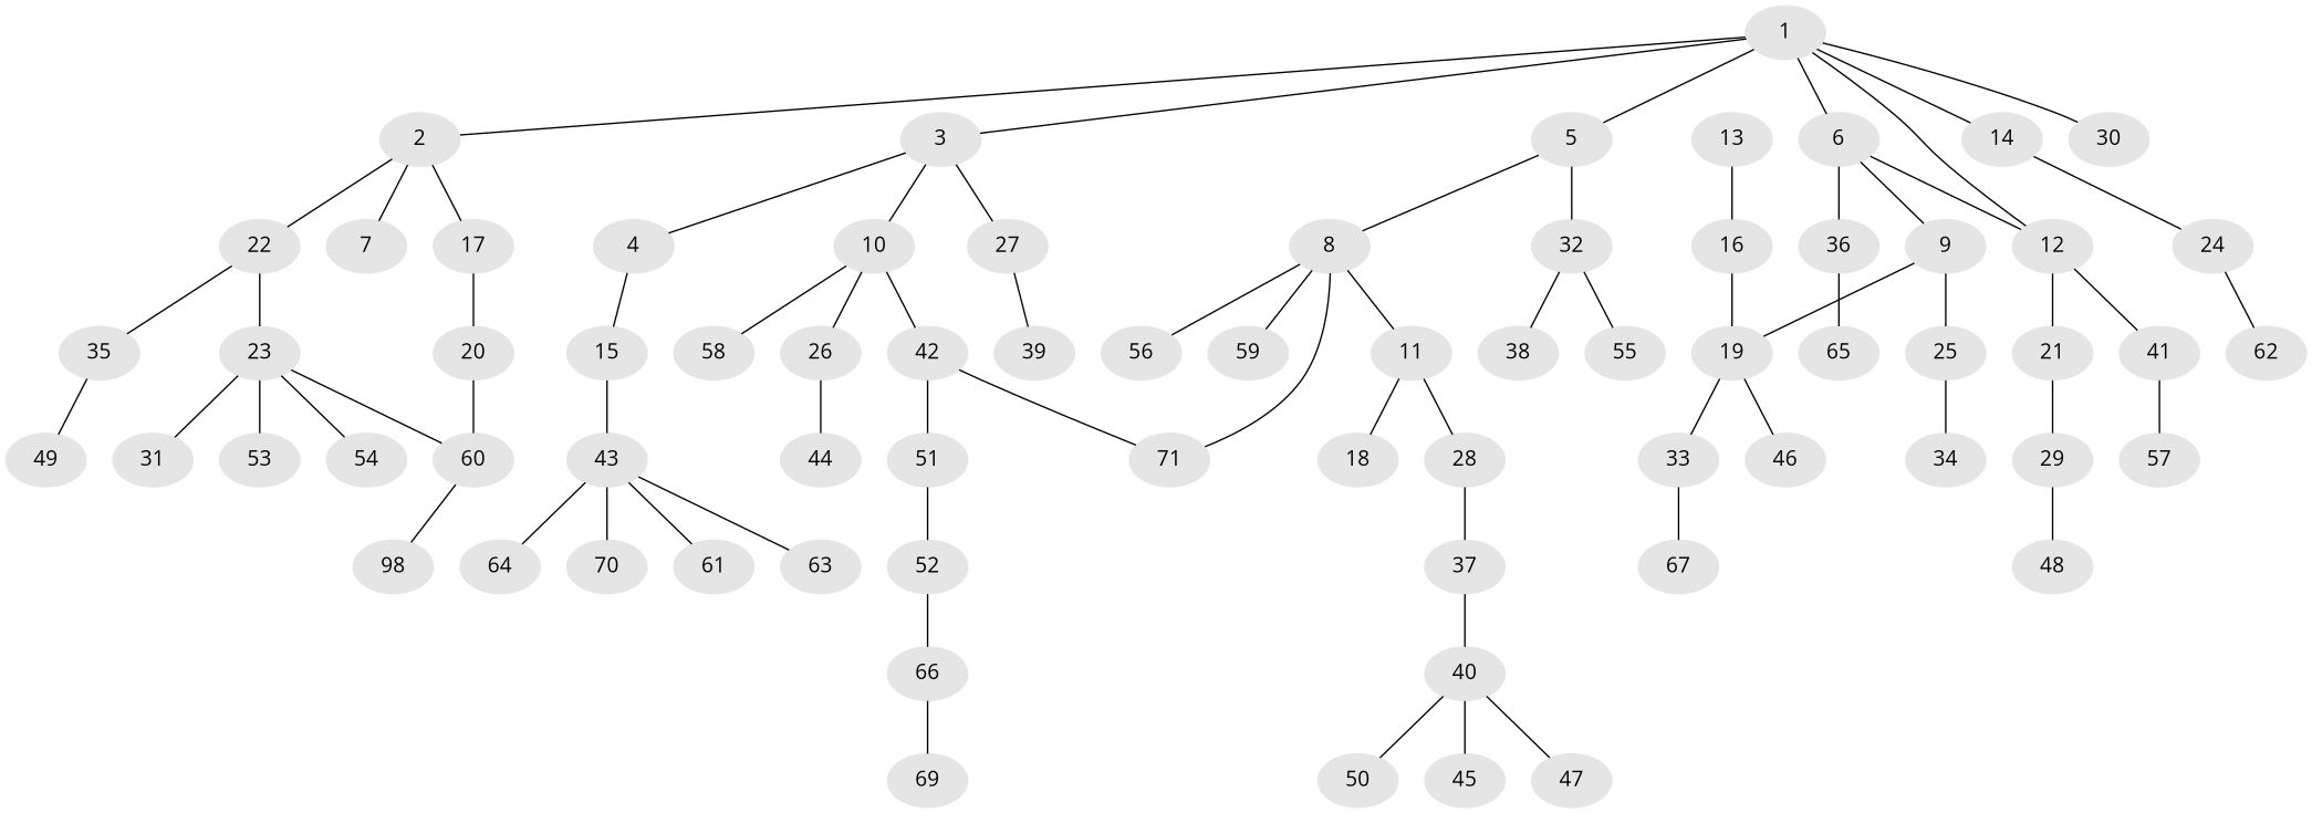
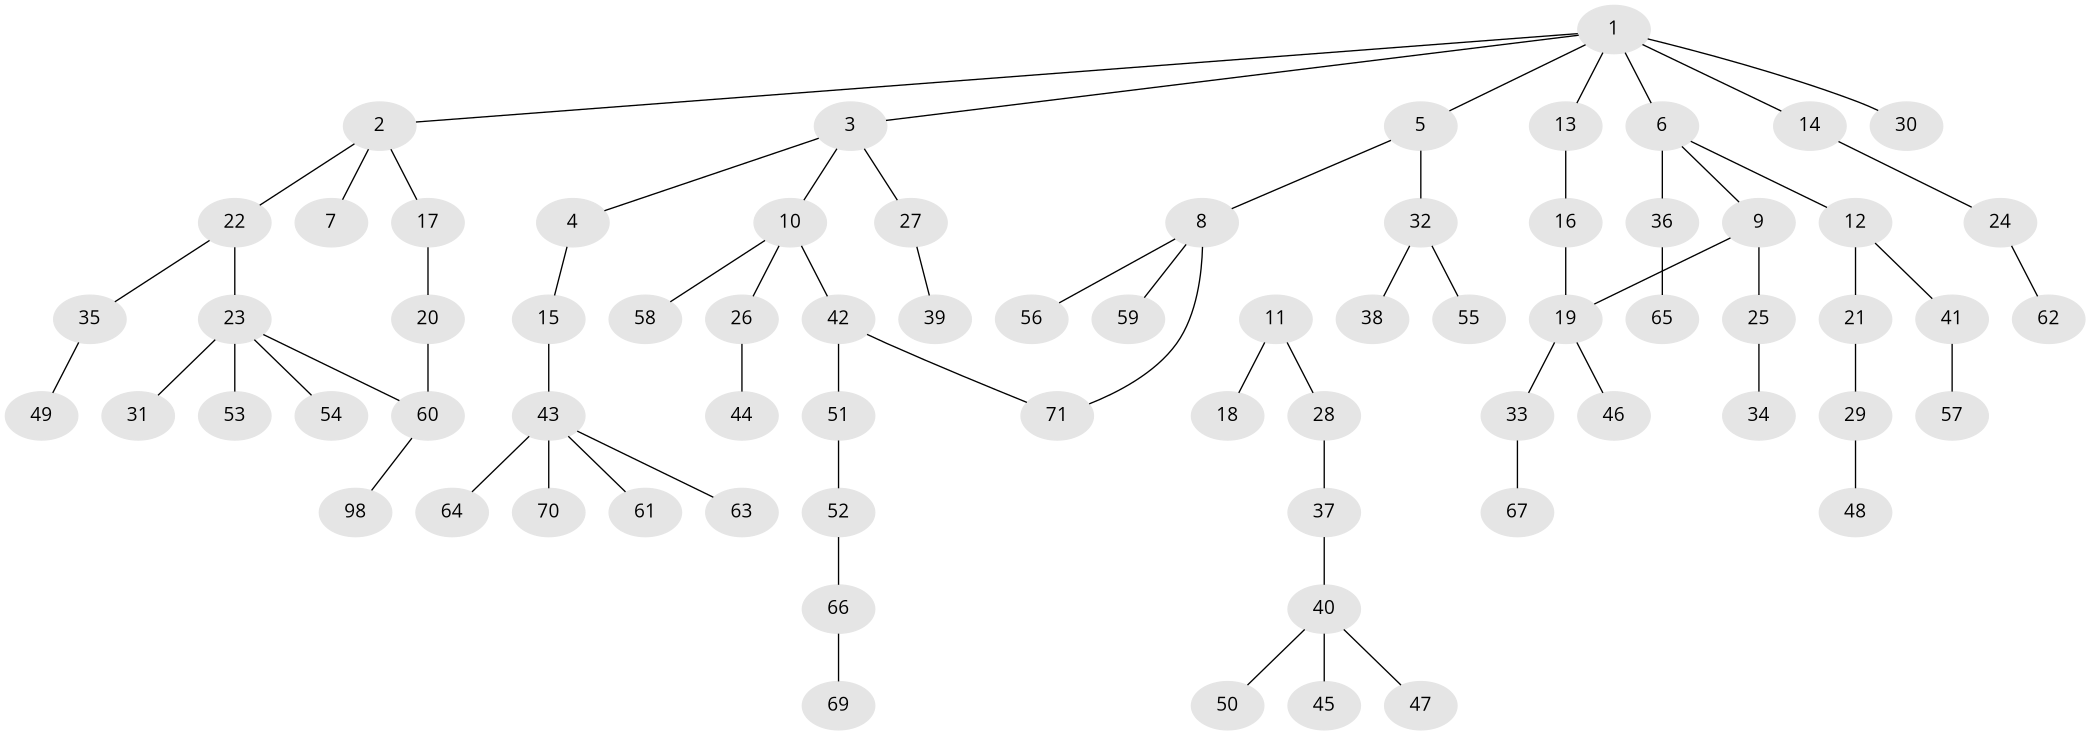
  graph {
    fontname="Open Sans"
    node [color=gray90 fontname="Open Sans" style=filled]
    edge [fontname="Open Sans"]
    1
    2
    3
    5
    6
    13
    14
    30
    7
    17
    22
    4
    10
    27
    8
    32
    9
    12
    36
    16
    24
    20
    23
    35
    15
    26
    42
    58
    39
    43
    11
    56
    59
    71
    38
    55
    19
    25
    21
    41
    65
    18
    28
    33
    46
    34
    44
    51
    37
    29
    57
    62
    61
    63
    64
    70
    60
    67
    n59 [label=98]
    48
    54
    31
    53
    49
    40
    45
    47
    50
    52
    66
    69
    1 -- 2
    1 -- 3
    1 -- 5
    1 -- 6
-   1 -- 12
+   1 -- 13
    1 -- 14
    1 -- 30
    2 -- 7
    2 -- 17
    2 -- 22
    3 -- 4
    3 -- 10
    3 -- 27
    5 -- 8
    5 -- 32
    6 -- 9
    6 -- 12
    6 -- 36
    13 -- 16
    14 -- 24
    17 -- 20
    22 -- 23
    22 -- 35
    4 -- 15
    10 -- 26
    10 -- 42
    10 -- 58
    27 -- 39
-   8 -- 11
    8 -- 56
    8 -- 59
    8 -- 71
    32 -- 38
    32 -- 55
    9 -- 19
    9 -- 25
    12 -- 21
    12 -- 41
    36 -- 65
    16 -- 19
    24 -- 62
    20 -- 60
    23 -- 60
    23 -- 54
    23 -- 31
    23 -- 53
    35 -- 49
    15 -- 43
    26 -- 44
    42 -- 71
    42 -- 51
    43 -- 61
    43 -- 63
    43 -- 64
    43 -- 70
    11 -- 18
    11 -- 28
    19 -- 33
    19 -- 46
    25 -- 34
    21 -- 29
    41 -- 57
    28 -- 37
    33 -- 67
    51 -- 52
    37 -- 40
    29 -- 48
    60 -- n59
    40 -- 45
    40 -- 47
    40 -- 50
    52 -- 66
    66 -- 69
  }
